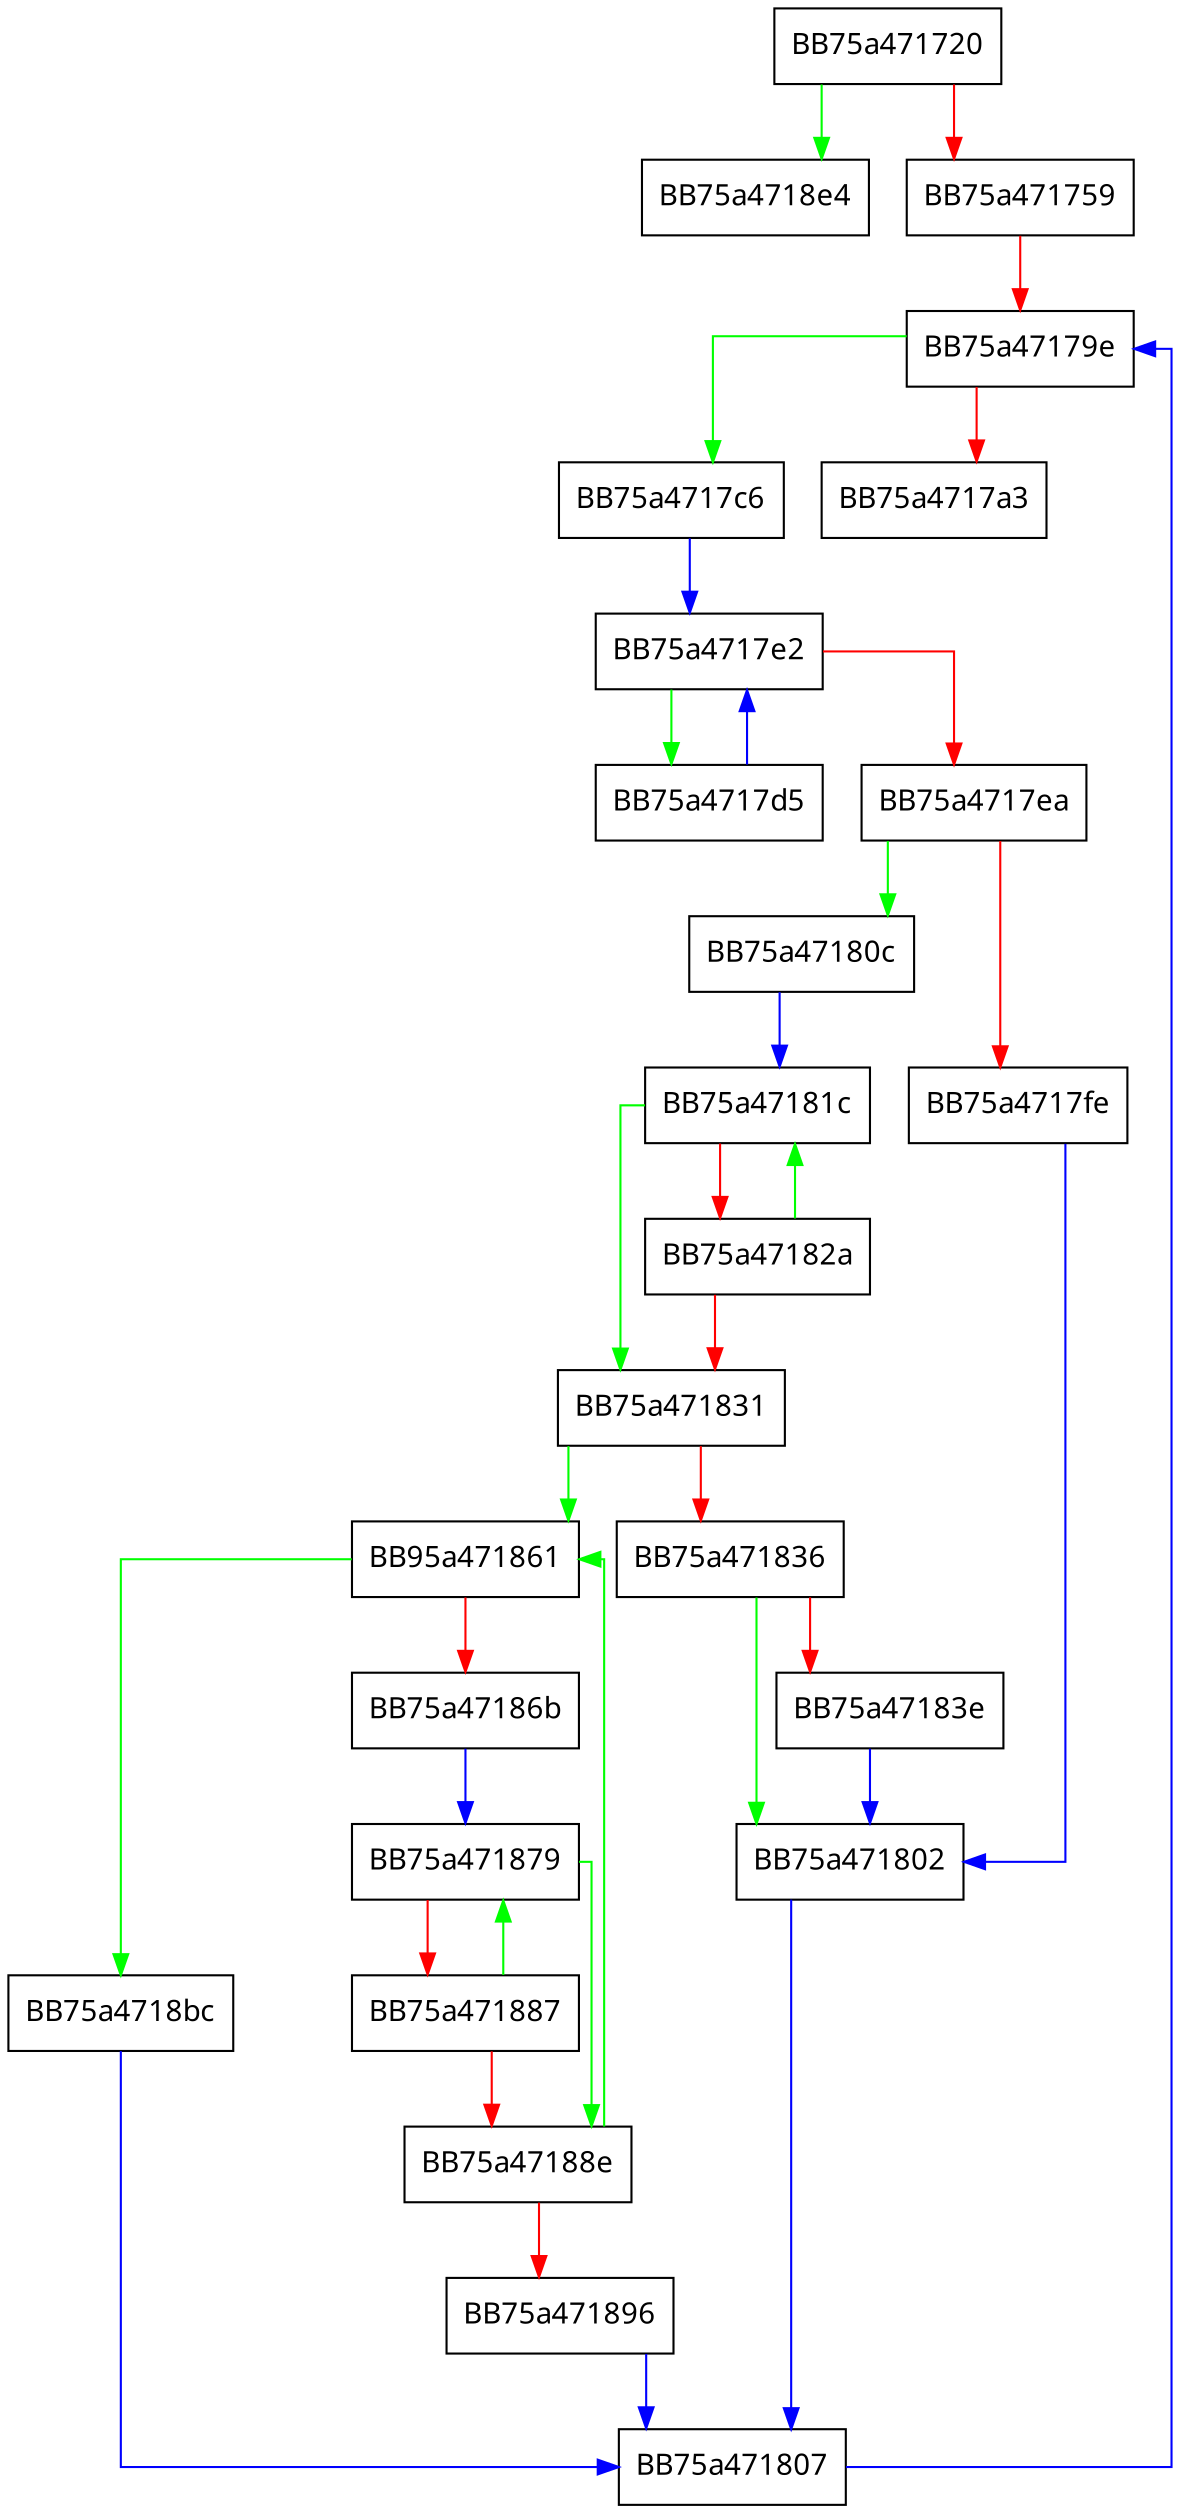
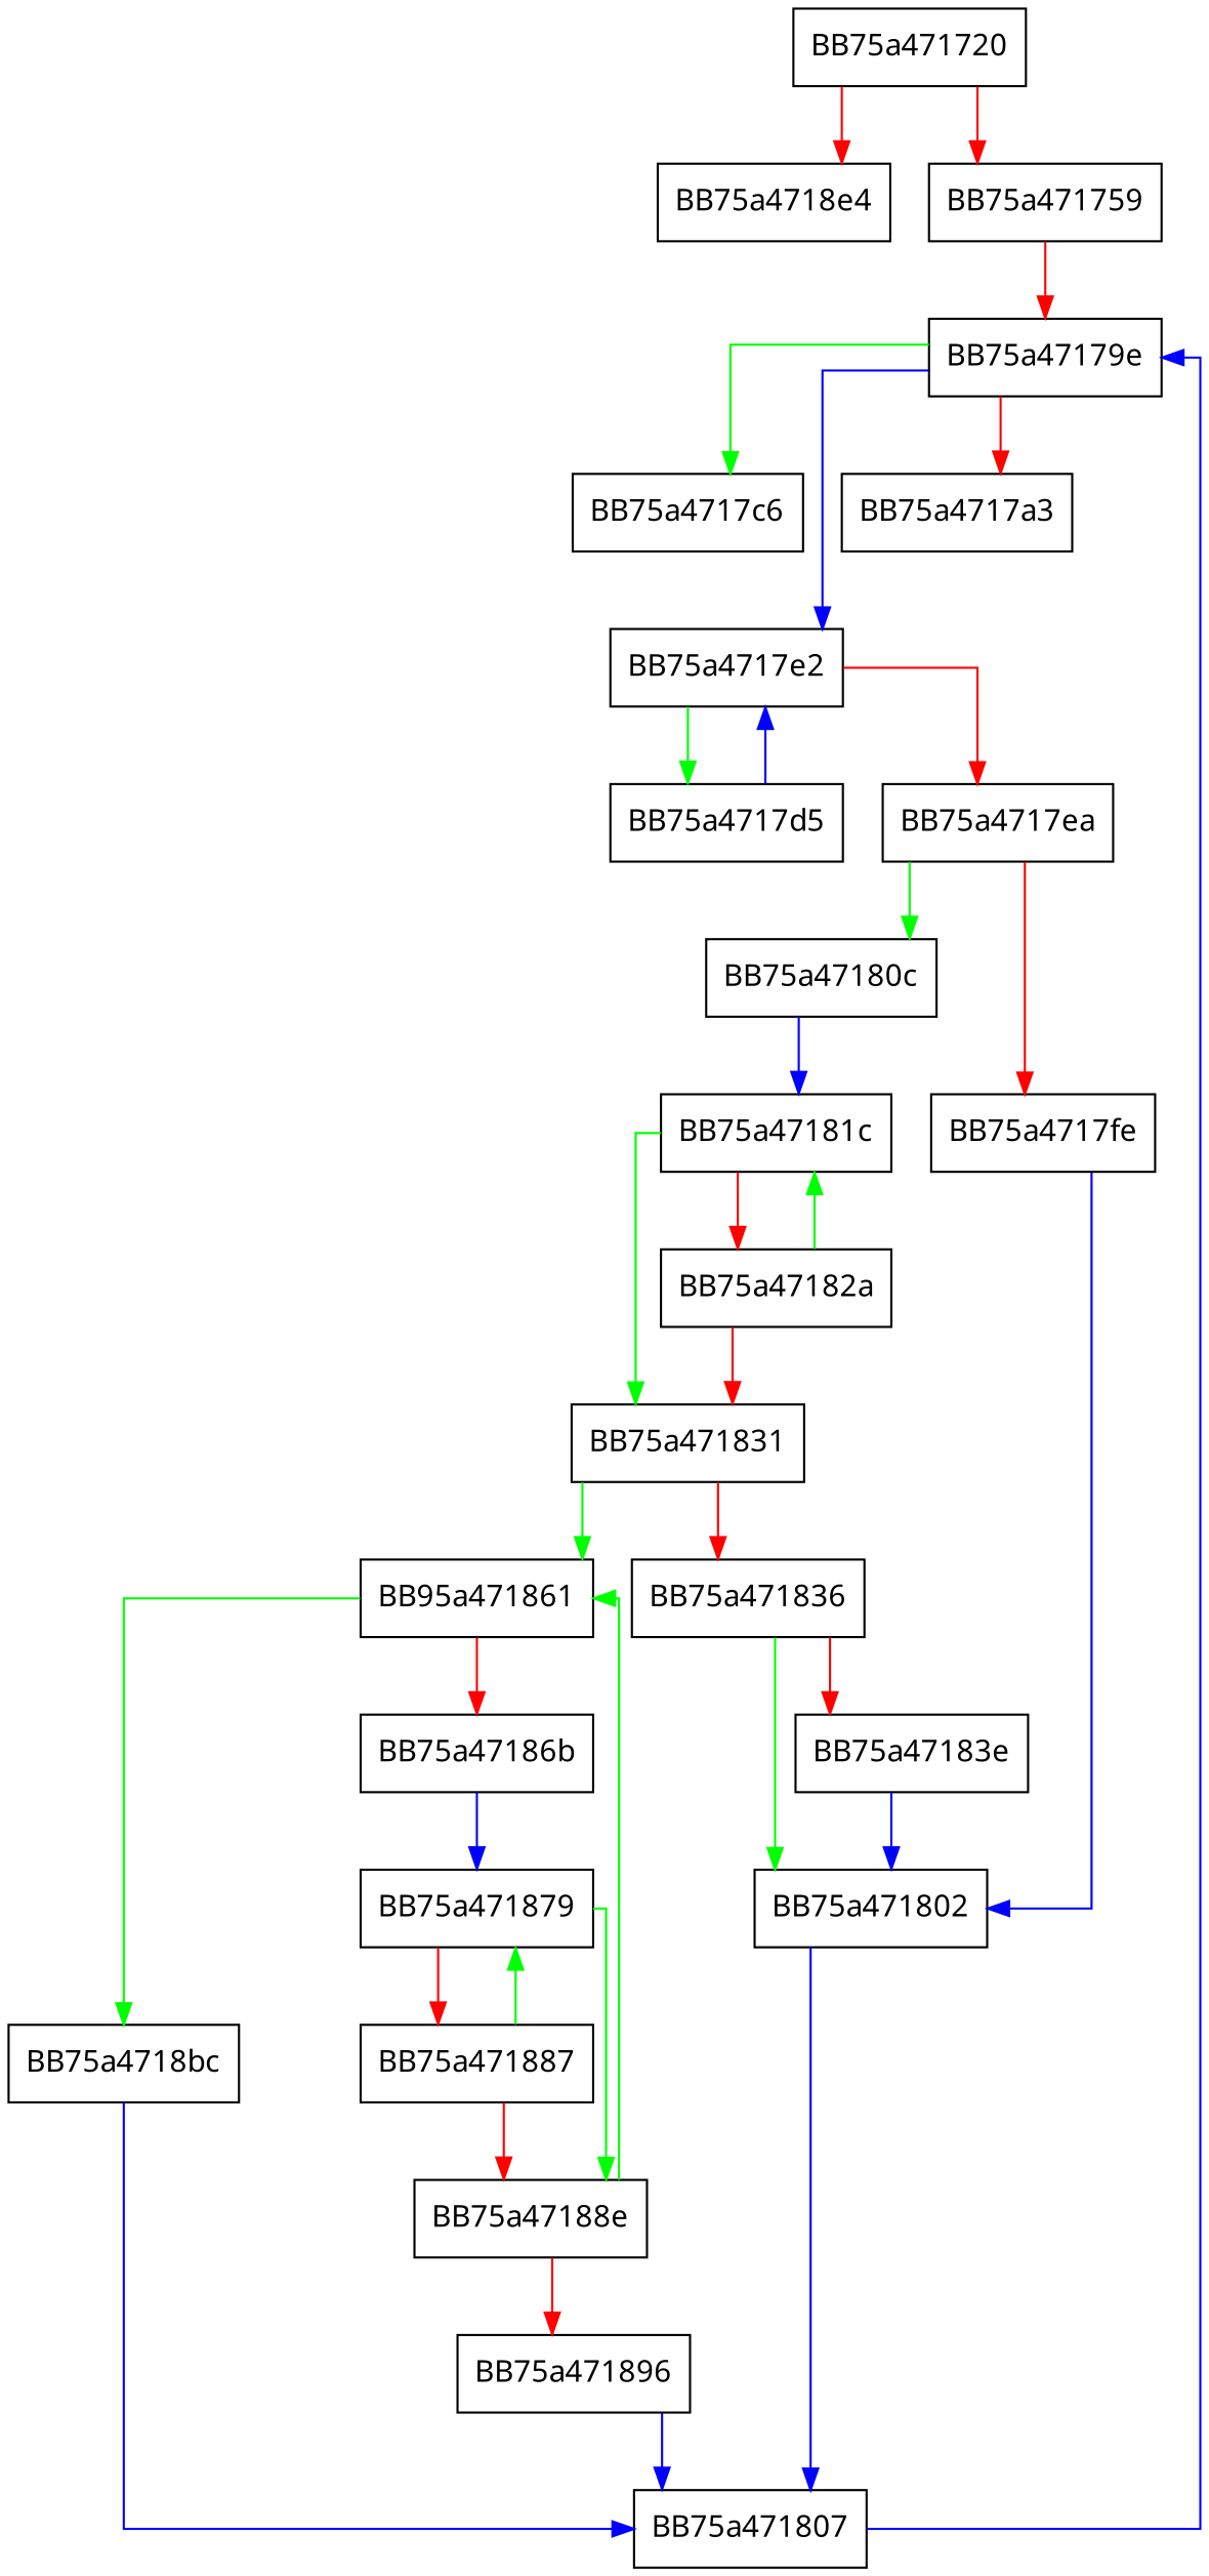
  digraph {
    fontname="Noto Sans"
    splines=ortho
    node [fontname="Noto Sans" shape=box]
    edge [color=red fontname="Noto Sans"]
    BB75a471720
    BB75a4718e4
    BB75a471759
    BB75a47179e
    BB75a4717c6
    BB75a4717a3
    BB75a4717e2
    BB75a4717d5
    BB75a4717ea
    BB75a47180c
    BB75a4717fe
    BB75a47181c
    BB75a471802
    BB75a471831
    BB75a47182a
    BB75a471807
    n17 [label=BB95a471861]
    BB75a471836
    BB75a4718bc
    BB75a47186b
    BB75a47183e
    BB75a471879
    BB75a47188e
    BB75a471887
    n25 [label=BB75a471896]
-   BB75a471720 -> BB75a4718e4 [color=green]
+   BB75a471720 -> BB75a4718e4
    BB75a471720 -> BB75a471759
    BB75a471759 -> BB75a47179e
    BB75a47179e -> BB75a4717c6 [color=green]
    BB75a47179e -> BB75a4717a3
-   BB75a4717c6 -> BB75a4717e2 [color=blue]
+   BB75a47179e -> BB75a4717e2 [color=blue]
    BB75a4717e2 -> BB75a4717d5 [color=green]
    BB75a4717e2 -> BB75a4717ea
    BB75a4717d5 -> BB75a4717e2 [color=blue]
    BB75a4717ea -> BB75a47180c [color=green]
    BB75a4717ea -> BB75a4717fe
    BB75a47180c -> BB75a47181c [color=blue]
    BB75a4717fe -> BB75a471802 [color=blue]
    BB75a47181c -> BB75a471831 [color=green]
    BB75a47181c -> BB75a47182a
    BB75a471802 -> BB75a471807 [color=blue]
    BB75a471831 -> n17 [color=green]
    BB75a471831 -> BB75a471836
    BB75a47182a -> BB75a47181c [color=green]
    BB75a47182a -> BB75a471831
    BB75a471807 -> BB75a47179e [color=blue]
    n17 -> BB75a4718bc [color=green]
    n17 -> BB75a47186b
    BB75a471836 -> BB75a471802 [color=green]
    BB75a471836 -> BB75a47183e
    BB75a4718bc -> BB75a471807 [color=blue]
    BB75a47186b -> BB75a471879 [color=blue]
    BB75a47183e -> BB75a471802 [color=blue]
    BB75a471879 -> BB75a47188e [color=green]
    BB75a471879 -> BB75a471887
    BB75a47188e -> n17 [color=green]
    BB75a47188e -> n25
    BB75a471887 -> BB75a471879 [color=green]
    BB75a471887 -> BB75a47188e
    n25 -> BB75a471807 [color=blue]
  }
